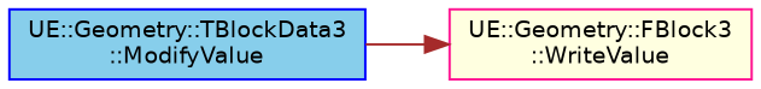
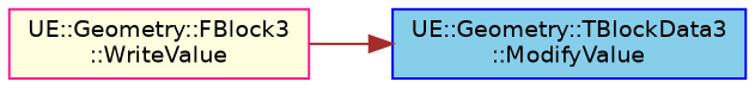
  digraph {
    rankdir=RL
    node [fontname=Helvetica fontsize=10 shape=box style=filled]
    n1 [color=blue fillcolor=skyblue fontcolor=black height=0.2 label="UE::Geometry::TBlockData3\l::ModifyValue" width=0.4]
    n2 [color=deeppink fillcolor=lightyellow height=0.2 label="UE::Geometry::FBlock3\l::WriteValue" width=0.4]
-   n2 -> n1 [color=brown dir=back fontname=Helvetica fontsize=10 labelfontname=Helvetica labelfontsize=10 style=solid]
+   n1 -> n2 [color=brown dir=back fontname=Helvetica fontsize=10 labelfontname=Helvetica labelfontsize=10 style=solid]
  }
